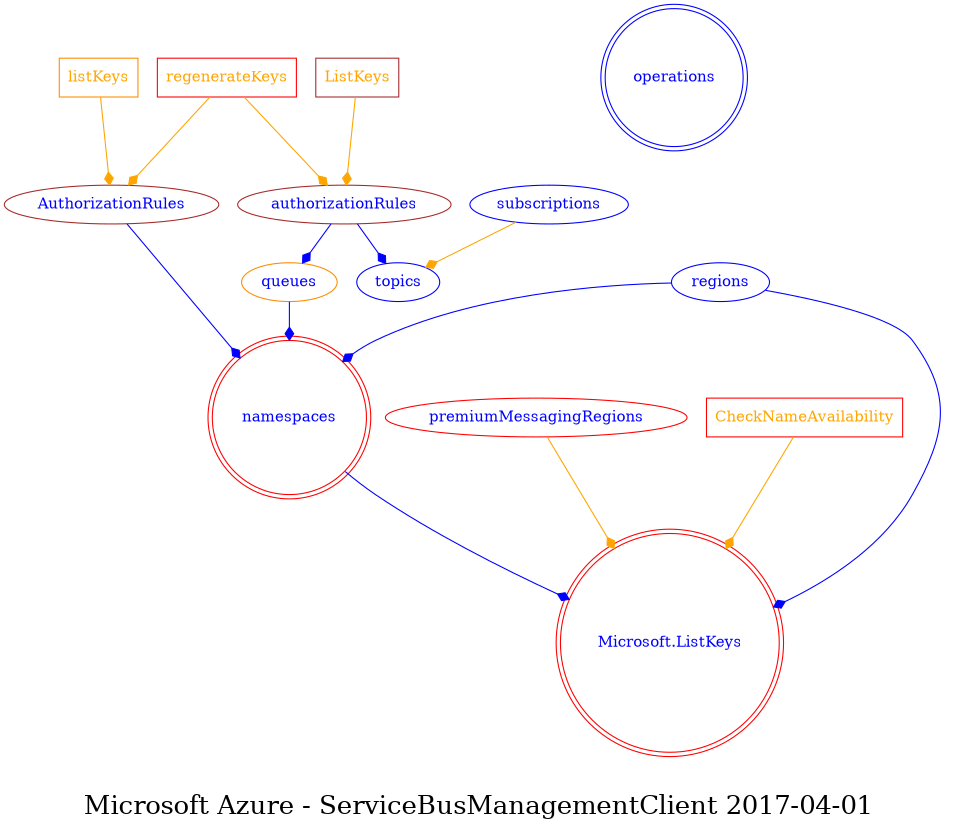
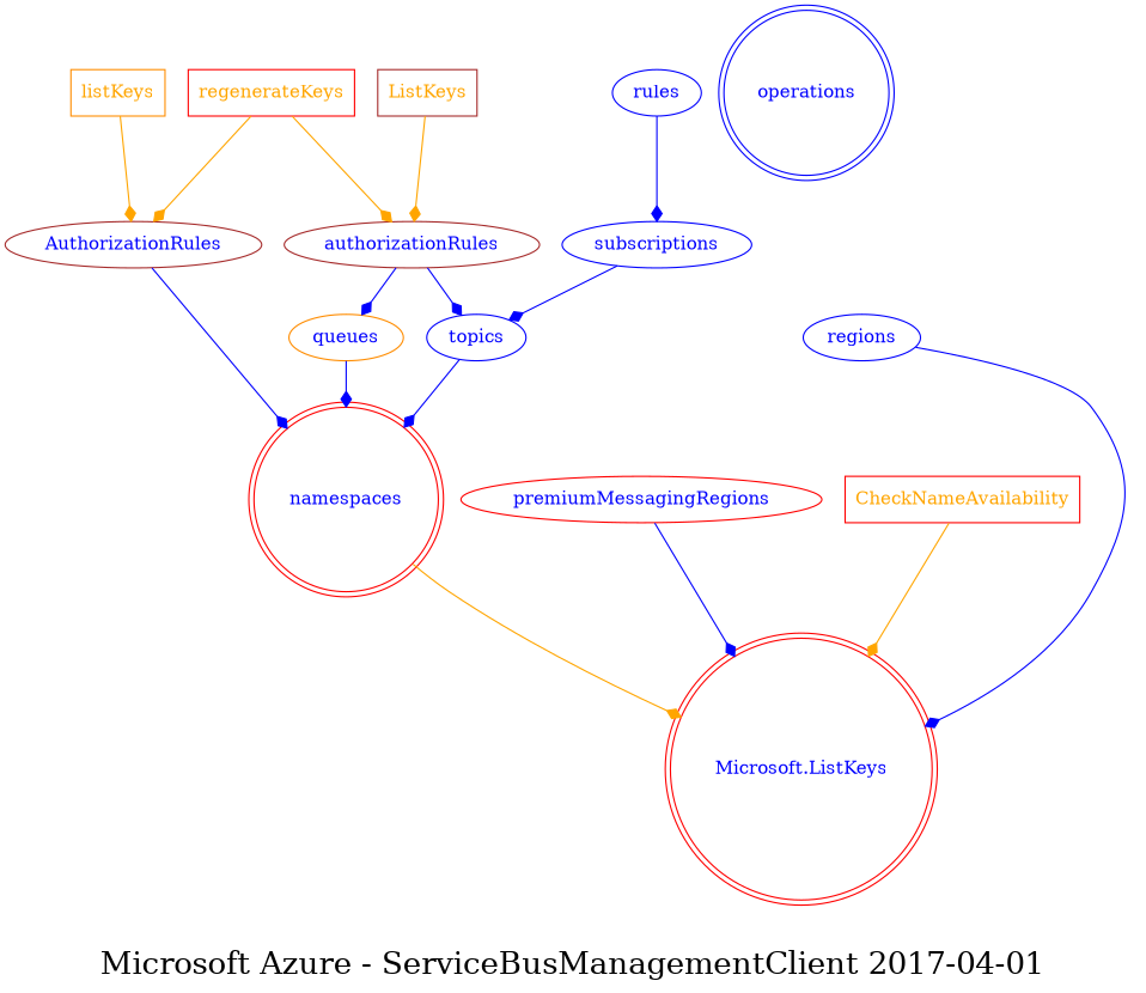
  digraph {
    fontsize=24
    label="Microsoft Azure - ServiceBusManagementClient 2017-04-01"
    splines=true
    node [color=red fontcolor=blue shape=ellipse]
    edge [arrowhead=diamond arrowtail=none color=blue fontcolor=blue]
    namespaces [shape=doublecircle]
    n2 [label="Microsoft.ListKeys" shape=doublecircle]
    operations [color=blue shape=doublecircle]
    topics [color=blue]
    authorizationRules [color=brown]
    queues [color=darkorange]
    ListKeys [color=brown fontcolor=orange shape=box]
    regenerateKeys [fontcolor=orange shape=box]
    AuthorizationRules [color=brown]
    subscriptions [color=blue]
+   rules [color=blue]
    listKeys [color=darkorange fontcolor=orange shape=box]
    premiumMessagingRegions
    CheckNameAvailability [fontcolor=orange shape=box]
    regions [color=blue]
-   namespaces -> n2
-   regions -> namespaces
+   namespaces -> n2 [color=orange]
+   topics -> namespaces
    authorizationRules -> topics
    authorizationRules -> queues
    queues -> namespaces
    ListKeys -> authorizationRules [color=orange fontcolor=orange]
    regenerateKeys -> authorizationRules [color=orange fontcolor=orange]
    regenerateKeys -> AuthorizationRules [color=orange fontcolor=orange]
    AuthorizationRules -> namespaces
-   subscriptions -> topics [color=orange]
+   subscriptions -> topics
+   rules -> subscriptions
    listKeys -> AuthorizationRules [color=orange fontcolor=orange]
-   premiumMessagingRegions -> n2 [color=orange]
+   premiumMessagingRegions -> n2
    CheckNameAvailability -> n2 [color=orange fontcolor=orange]
    regions -> n2
  }
